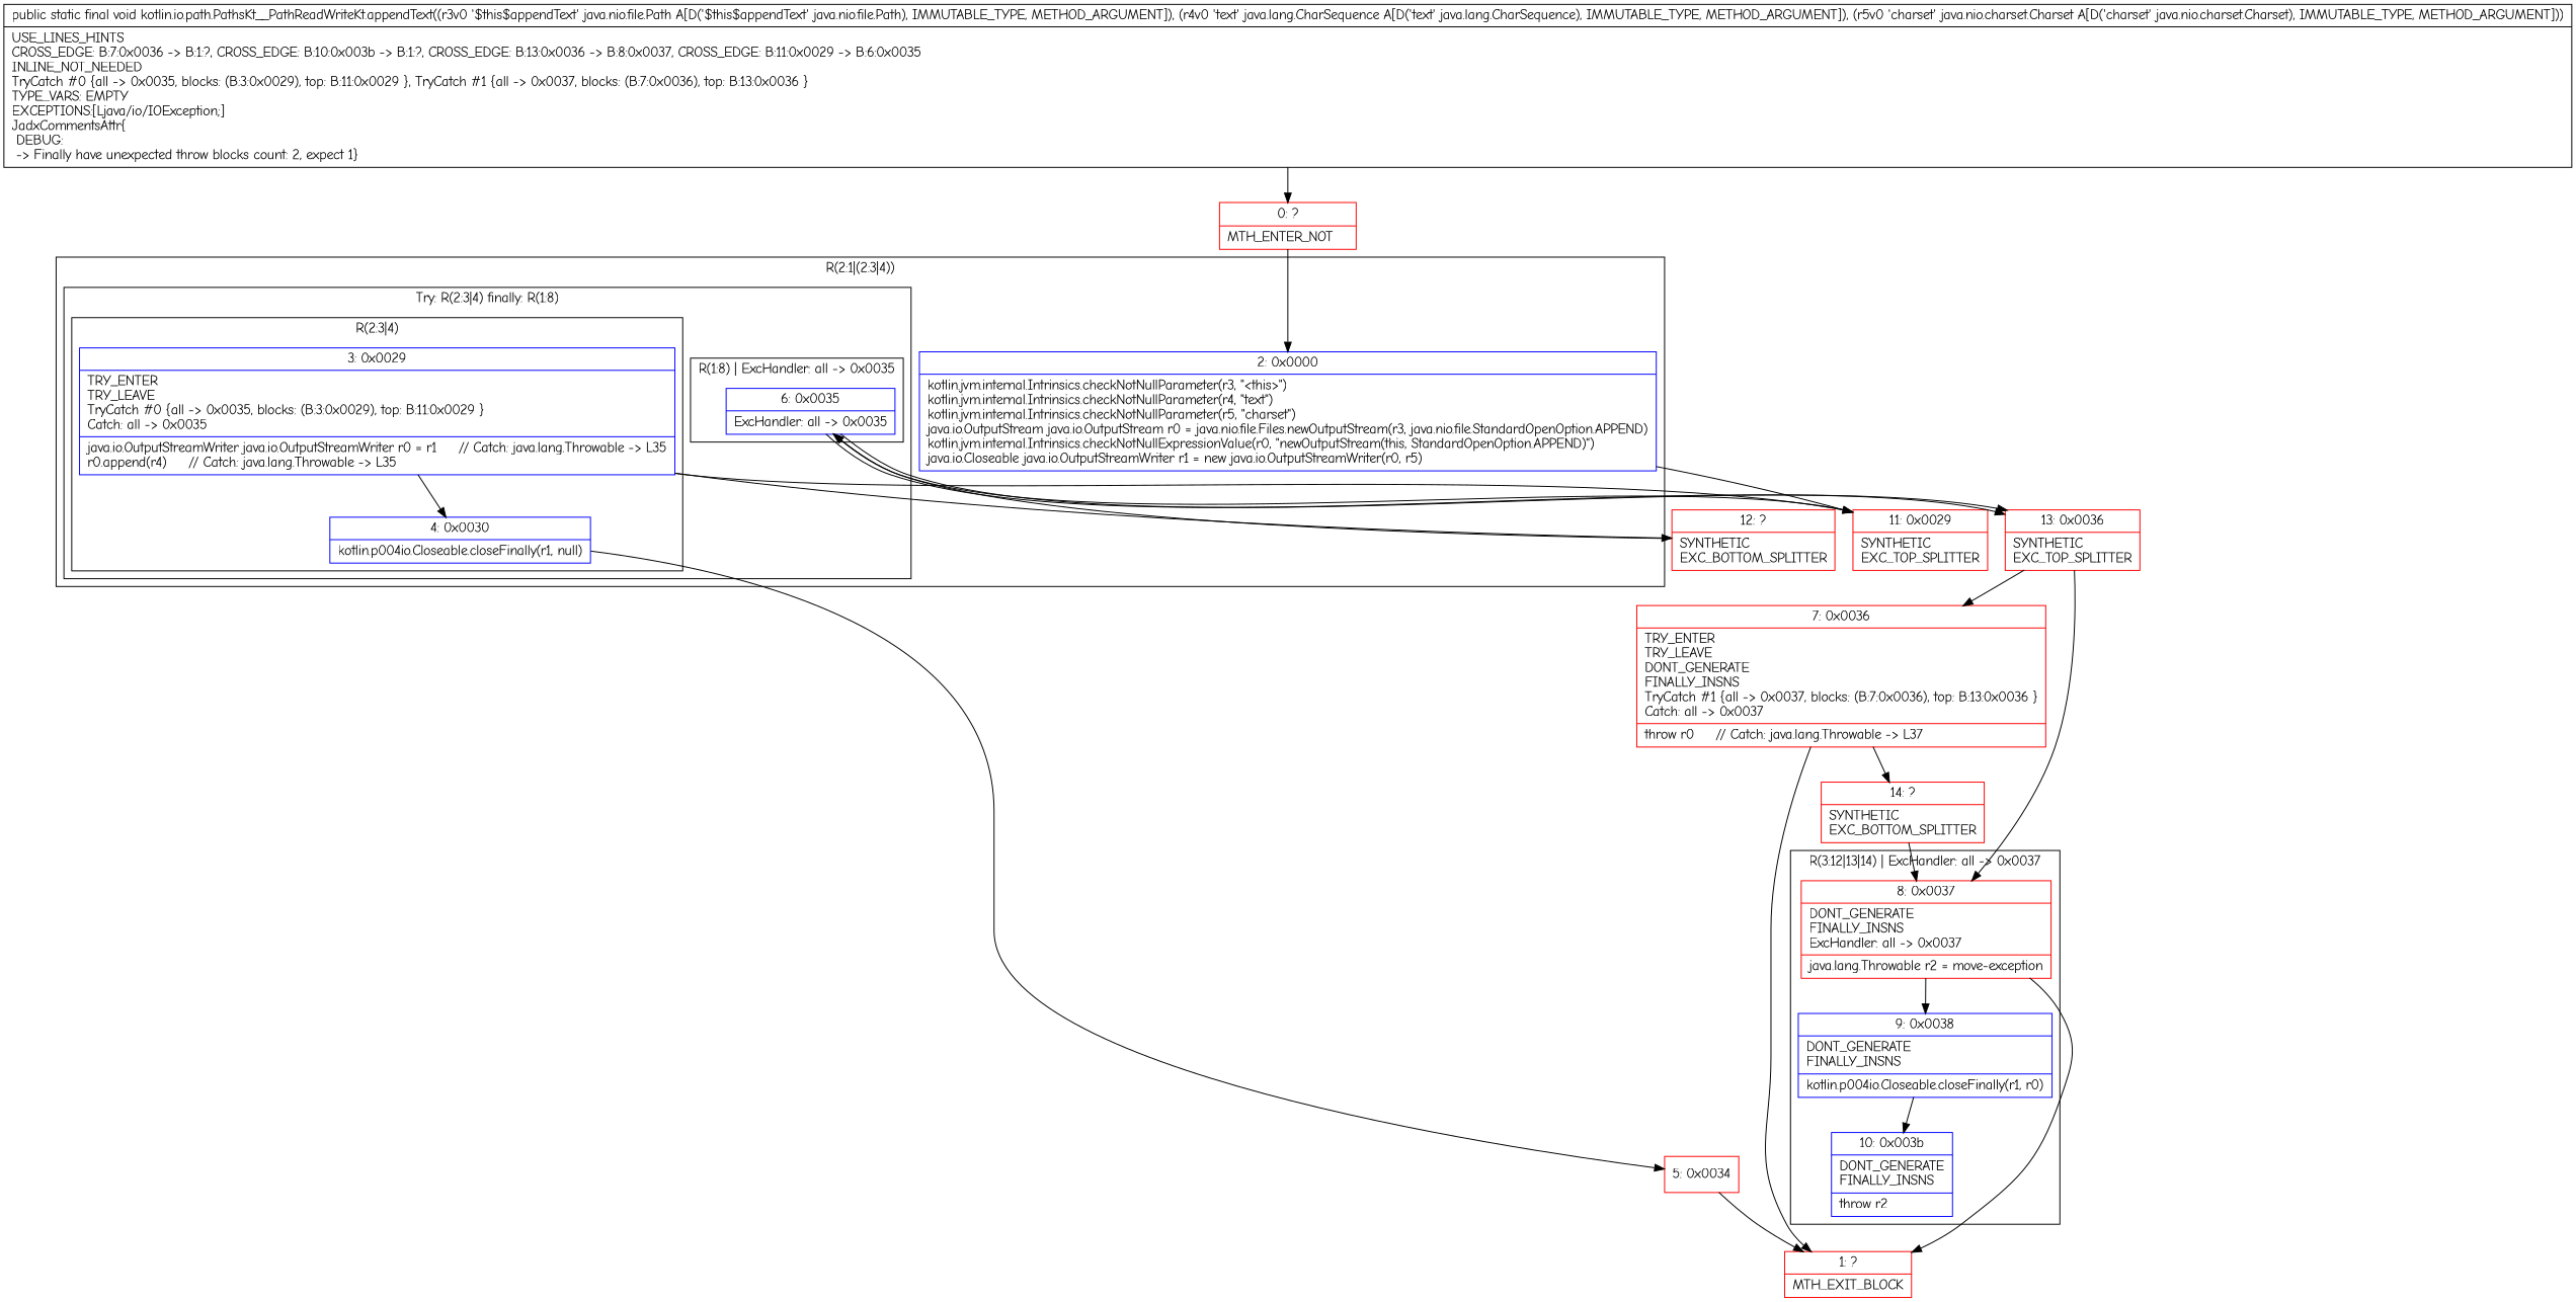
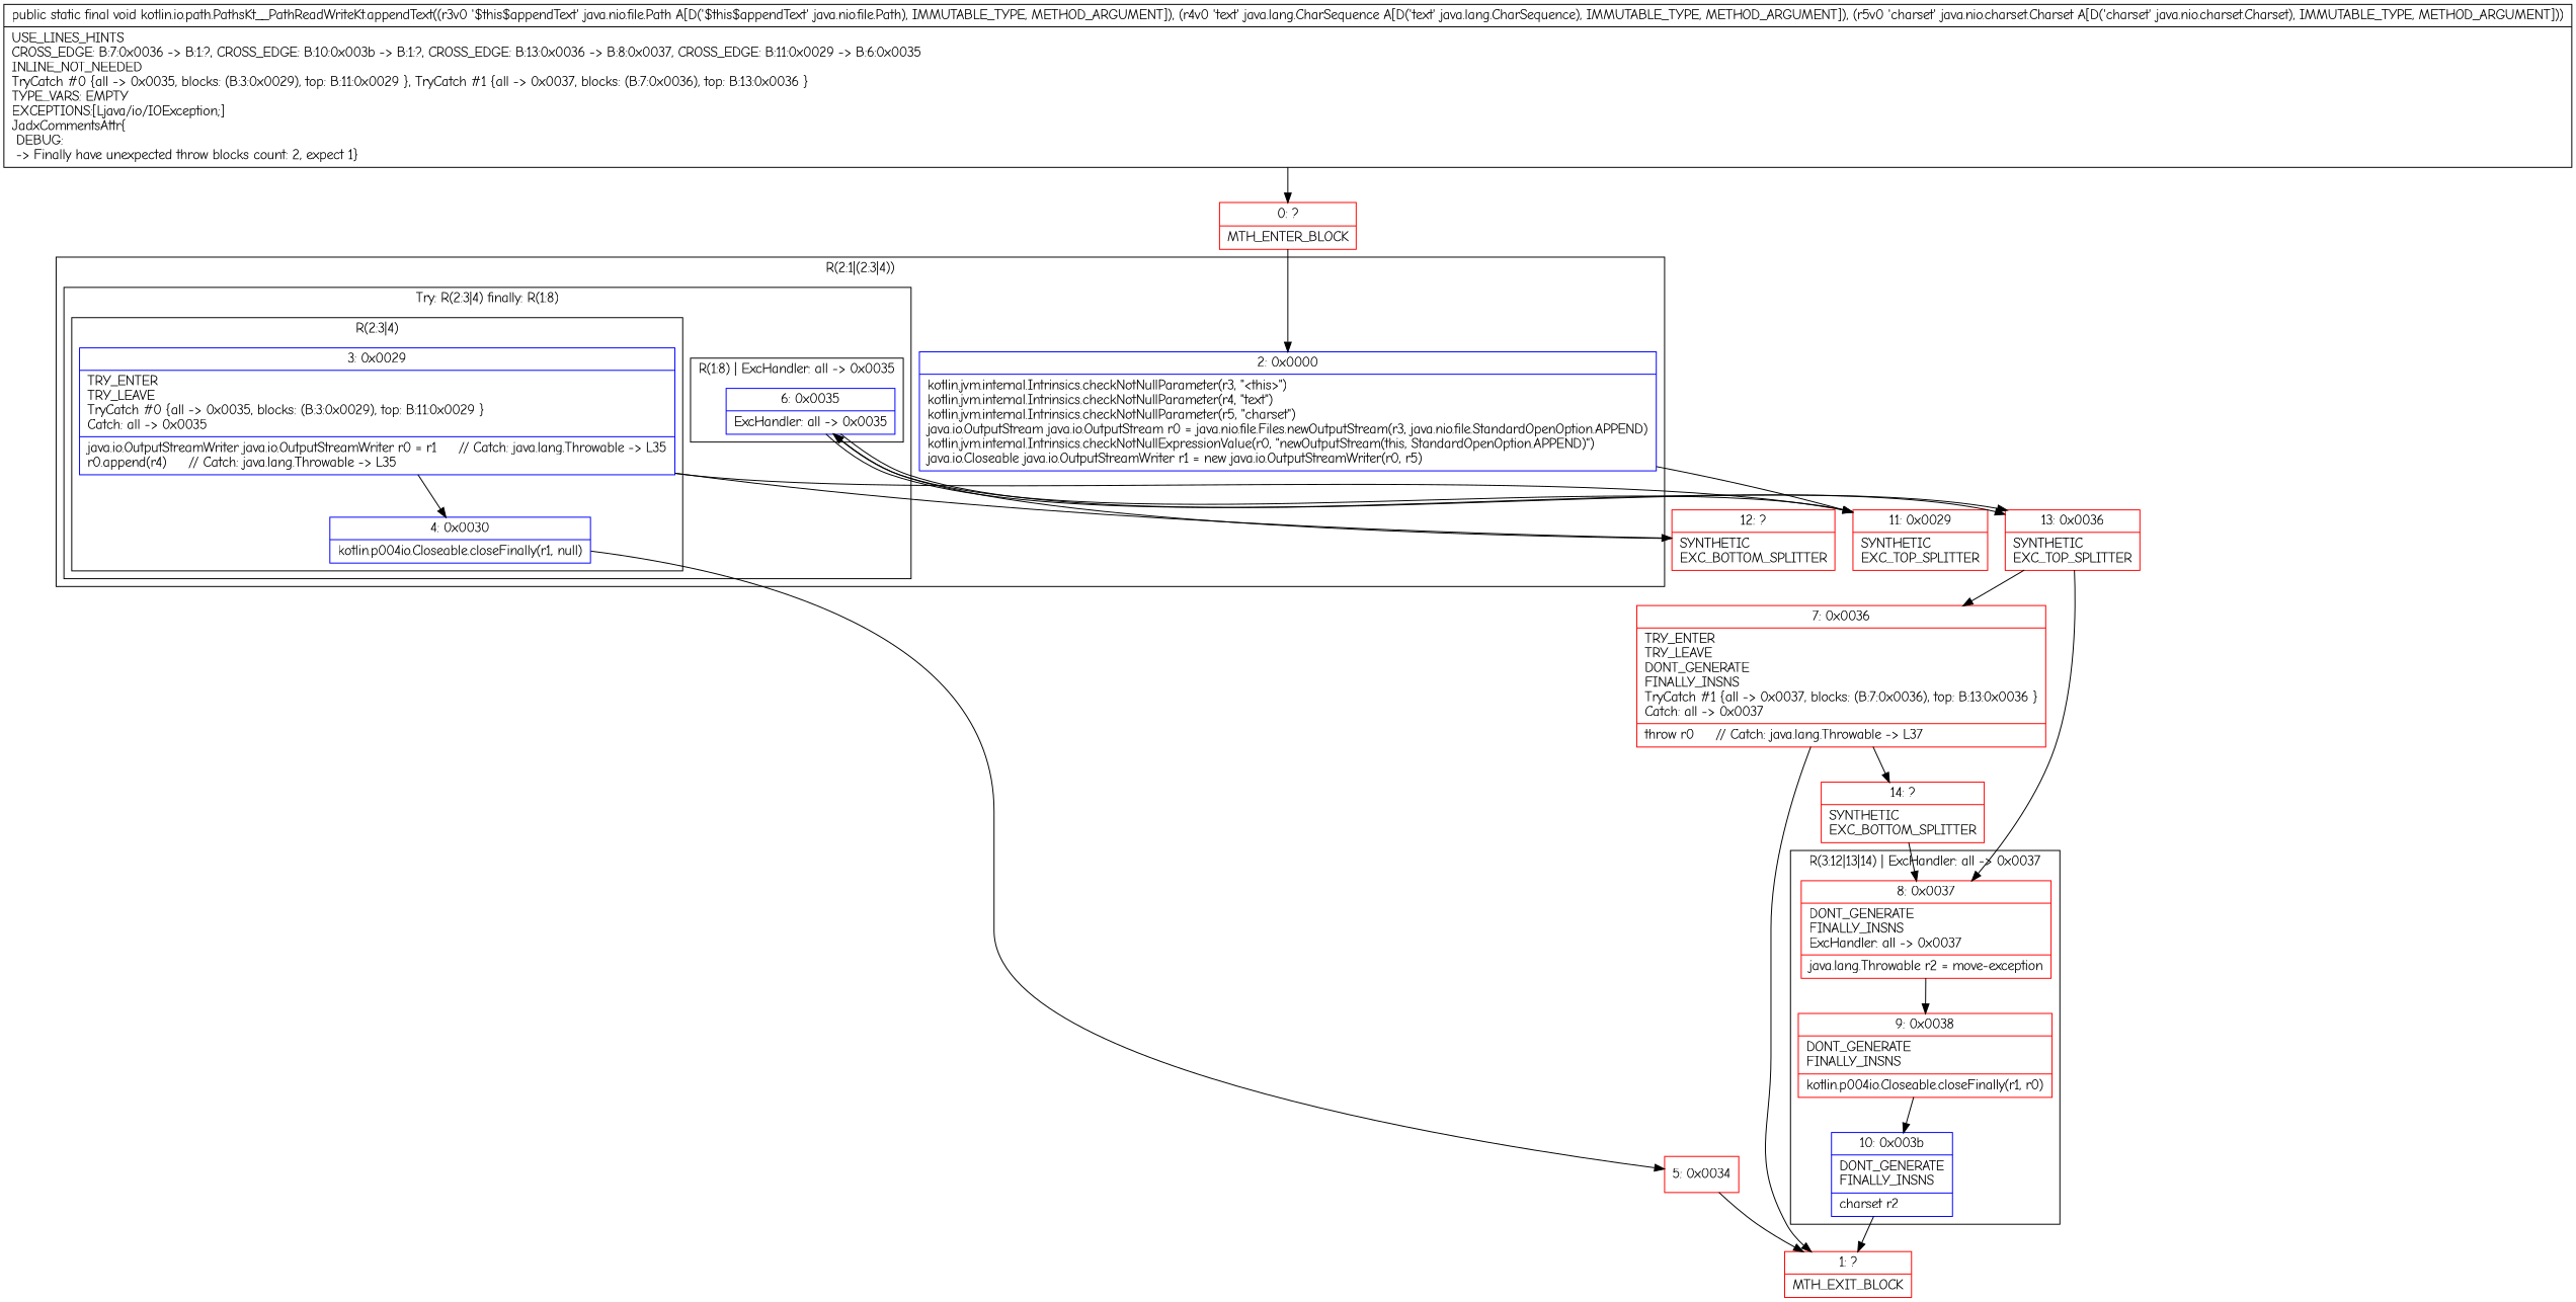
  digraph {
    fontname="Comic Neue"
    node [color=red fontname="Comic Neue" shape=record]
    edge [fontname="Comic Neue"]
    n1 [color=blue label="{3\:\ 0x0029|TRY_ENTER\lTRY_LEAVE\lTryCatch #0 \{all \-\> 0x0035, blocks: (B:3:0x0029), top: B:11:0x0029 \}\lCatch: all \-\> 0x0035\l|java.io.OutputStreamWriter java.io.OutputStreamWriter r0 = r1     \/\/ Catch: java.lang.Throwable \-\> L35\lr0.append(r4)     \/\/ Catch: java.lang.Throwable \-\> L35\l}"]
    n2 [color=blue label="{4\:\ 0x0030|kotlin.p004io.Closeable.closeFinally(r1, null)\l}"]
    n3 [color=blue label="{6\:\ 0x0035|ExcHandler: all \-\> 0x0035\l}"]
    n4 [color=blue label="{2\:\ 0x0000|kotlin.jvm.internal.Intrinsics.checkNotNullParameter(r3, \"\<this\>\")\lkotlin.jvm.internal.Intrinsics.checkNotNullParameter(r4, \"text\")\lkotlin.jvm.internal.Intrinsics.checkNotNullParameter(r5, \"charset\")\ljava.io.OutputStream java.io.OutputStream r0 = java.nio.file.Files.newOutputStream(r3, java.nio.file.StandardOpenOption.APPEND)\lkotlin.jvm.internal.Intrinsics.checkNotNullExpressionValue(r0, \"newOutputStream(this, StandardOpenOption.APPEND)\")\ljava.io.Closeable java.io.OutputStreamWriter r1 = new java.io.OutputStreamWriter(r0, r5)\l}"]
    n5 [label="{8\:\ 0x0037|DONT_GENERATE\lFINALLY_INSNS\lExcHandler: all \-\> 0x0037\l|java.lang.Throwable r2 = move\-exception\l}"]
-   n6 [color=blue label="{9\:\ 0x0038|DONT_GENERATE\lFINALLY_INSNS\l|kotlin.p004io.Closeable.closeFinally(r1, r0)\l}"]
-   n7 [color=blue label="{10\:\ 0x003b|DONT_GENERATE\lFINALLY_INSNS\l|throw r2\l}"]
+   n6 [label="{9\:\ 0x0038|DONT_GENERATE\lFINALLY_INSNS\l|kotlin.p004io.Closeable.closeFinally(r1, r0)\l}"]
+   n7 [color=blue label="{10\:\ 0x003b|DONT_GENERATE\lFINALLY_INSNS\l|charset r2\l}"]
    n8 [label="{11\:\ 0x0029|SYNTHETIC\lEXC_TOP_SPLITTER\l}"]
    n9 [label="{12\:\ ?|SYNTHETIC\lEXC_BOTTOM_SPLITTER\l}"]
    n10 [label="{5\:\ 0x0034}"]
    n11 [label="{13\:\ 0x0036|SYNTHETIC\lEXC_TOP_SPLITTER\l}"]
    n12 [label="{1\:\ ?|MTH_EXIT_BLOCK\l}"]
    n13 [label="{7\:\ 0x0036|TRY_ENTER\lTRY_LEAVE\lDONT_GENERATE\lFINALLY_INSNS\lTryCatch #1 \{all \-\> 0x0037, blocks: (B:7:0x0036), top: B:13:0x0036 \}\lCatch: all \-\> 0x0037\l|throw r0     \/\/ Catch: java.lang.Throwable \-\> L37\l}"]
-   n14 [label="{0\:\ ?|MTH_ENTER_NOT\l}"]
+   n14 [label="{0\:\ ?|MTH_ENTER_BLOCK\l}"]
    n15 [label="{14\:\ ?|SYNTHETIC\lEXC_BOTTOM_SPLITTER\l}"]
    n16 [label="{public static final void kotlin.io.path.PathsKt__PathReadWriteKt.appendText((r3v0 '$this$appendText' java.nio.file.Path A[D('$this$appendText' java.nio.file.Path), IMMUTABLE_TYPE, METHOD_ARGUMENT]), (r4v0 'text' java.lang.CharSequence A[D('text' java.lang.CharSequence), IMMUTABLE_TYPE, METHOD_ARGUMENT]), (r5v0 'charset' java.nio.charset.Charset A[D('charset' java.nio.charset.Charset), IMMUTABLE_TYPE, METHOD_ARGUMENT]))  | USE_LINES_HINTS\lCROSS_EDGE: B:7:0x0036 \-\> B:1:?, CROSS_EDGE: B:10:0x003b \-\> B:1:?, CROSS_EDGE: B:13:0x0036 \-\> B:8:0x0037, CROSS_EDGE: B:11:0x0029 \-\> B:6:0x0035\lINLINE_NOT_NEEDED\lTryCatch #0 \{all \-\> 0x0035, blocks: (B:3:0x0029), top: B:11:0x0029 \}, TryCatch #1 \{all \-\> 0x0037, blocks: (B:7:0x0036), top: B:13:0x0036 \}\lTYPE_VARS: EMPTY\lEXCEPTIONS:[Ljava\/io\/IOException;]\lJadxCommentsAttr\{\l DEBUG: \l \-\> Finally have unexpected throw blocks count: 2, expect 1\}\l}" color=""]
    subgraph cluster_1 {
      label="R(2:1|(2:3|4))"
      n4
      subgraph cluster_2 {
        label="Try: R(2:3|4) finally: R(1:8)"
        subgraph cluster_3 {
          label="R(2:3|4)"
          n1
          n2
        }
        subgraph cluster_4 {
          label="R(1:8) | ExcHandler: all \-\> 0x0035\l"
          n3
        }
      }
    }
    subgraph cluster_5 {
      label="R(1:8) | ExcHandler: all \-\> 0x0035\l"
    }
    subgraph cluster_6 {
      label="R(3:12|13|14) | ExcHandler: all \-\> 0x0037\l"
      n5
      n6
      n7
    }
    n1 -> n2
    n1 -> n8
    n1 -> n9
    n2 -> n10
    n3 -> n11
    n3 -> n11
    n4 -> n8
    n5 -> n6
    n6 -> n7
-   n5 -> n12
+   n7 -> n12
    n8 -> n3
    n9 -> n3
    n10 -> n12
    n11 -> n5
    n11 -> n13
    n13 -> n12
    n13 -> n15
    n14 -> n4
    n15 -> n5
    n16 -> n14
  }
